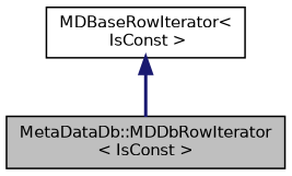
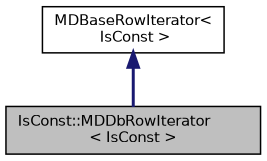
  digraph {
    node [color=black fontname=Helvetica fontsize=10 shape=record style=filled]
-   n1 [fillcolor=grey75 fontcolor=black height=0.2 label="MetaDataDb::MDDbRowIterator\l\< IsConst \>" width=0.4]
+   n1 [fillcolor=grey75 fontcolor=black height=0.2 label="IsConst::MDDbRowIterator\l\< IsConst \>" width=0.4]
    n2 [fillcolor=white height=0.2 label="MDBaseRowIterator\<\l IsConst \>" width=0.4]
    n2 -> n1 [color=midnightblue dir=back fontname=Helvetica fontsize=10 labelfontname=Helvetica labelfontsize=10 style=bold]
  }
